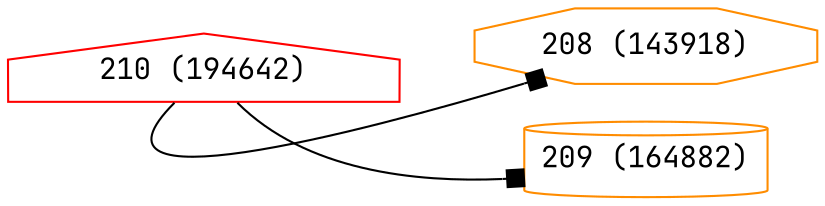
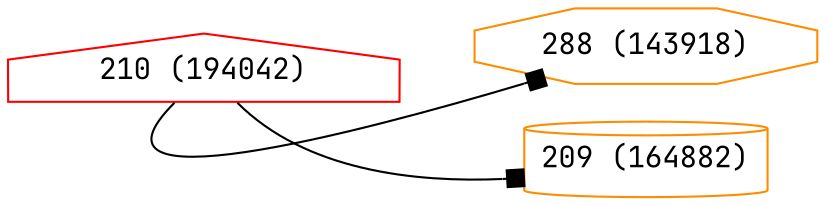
  digraph {
    fontname="JetBrains Mono"
    rankdir=LR
    node [color=darkorange fontname="JetBrains Mono"]
    edge [arrowhead=box fontname="JetBrains Mono"]
-   n1 [color=red label="210 (194642)" shape=house width=0.5]
-   n2 [label="208 (143918)" shape=octagon width=0.5]
+   n1 [color=red label="210 (194042)" shape=house width=0.5]
+   n2 [label="288 (143918)" shape=octagon width=0.5]
    n3 [label="209 (164882)" shape=cylinder width=0.5]
    n1 -> n2 [tailport=sw]
    n1 -> n3 [tailport=se]
  }
